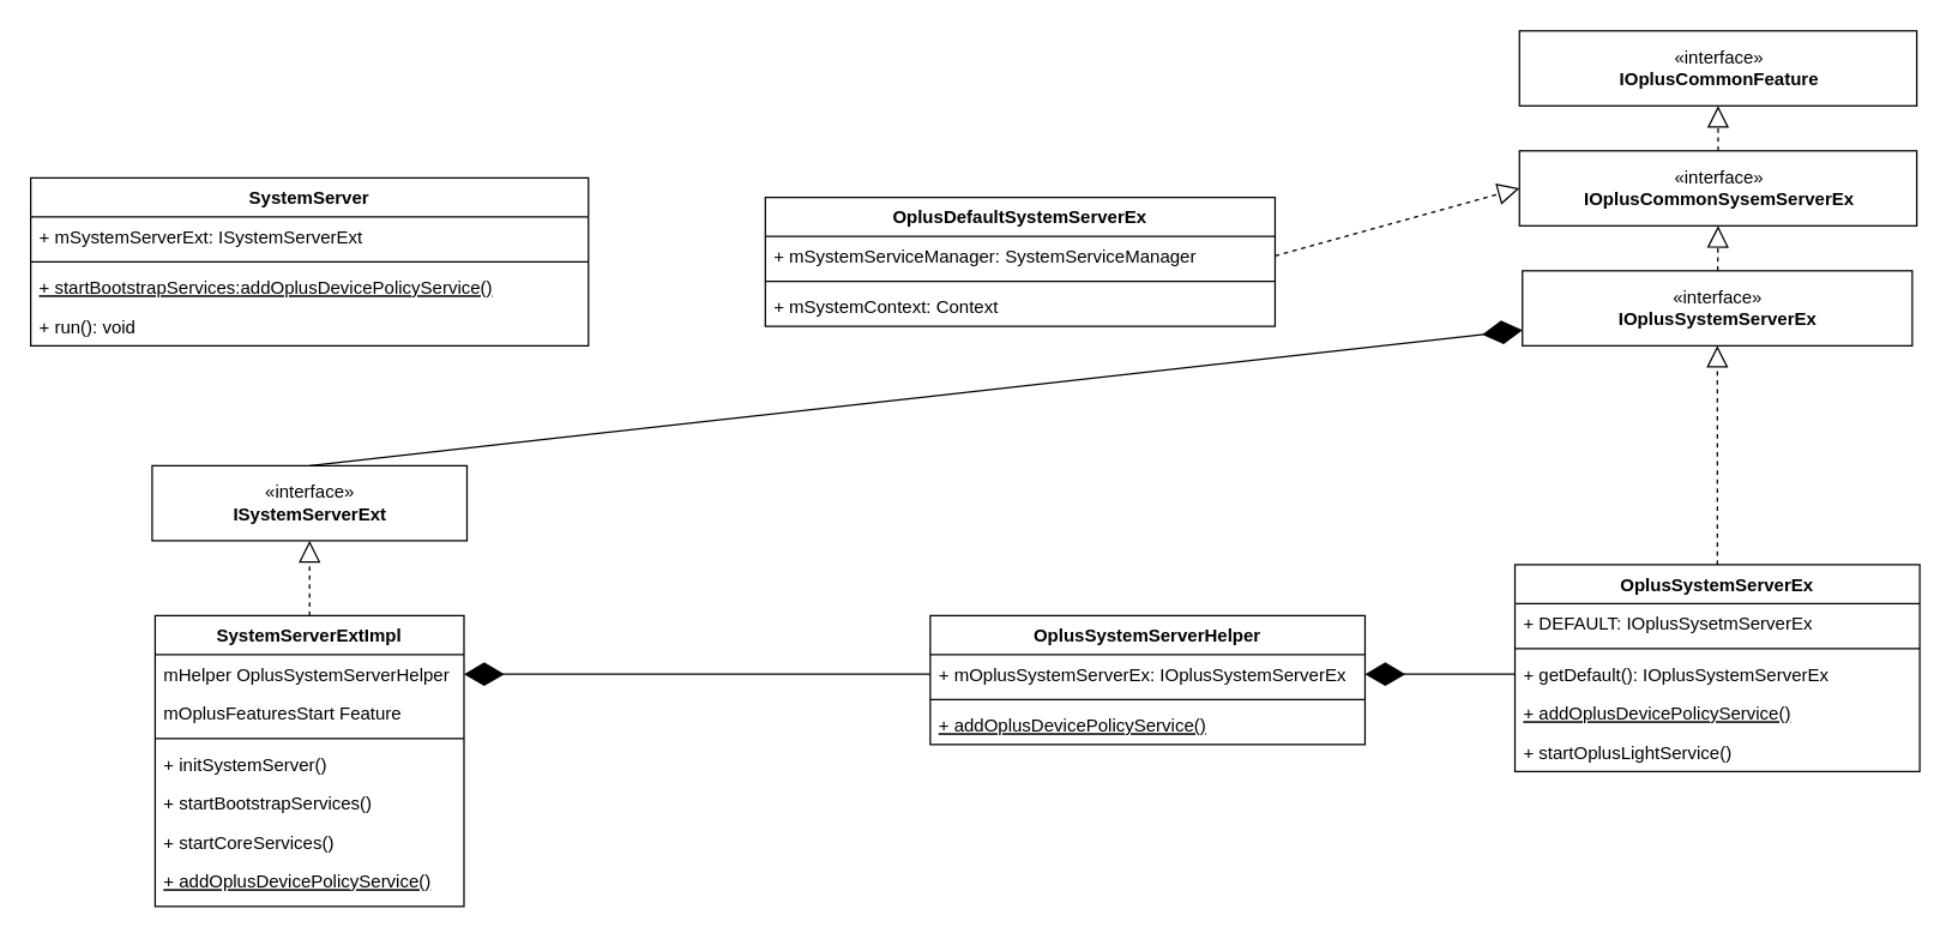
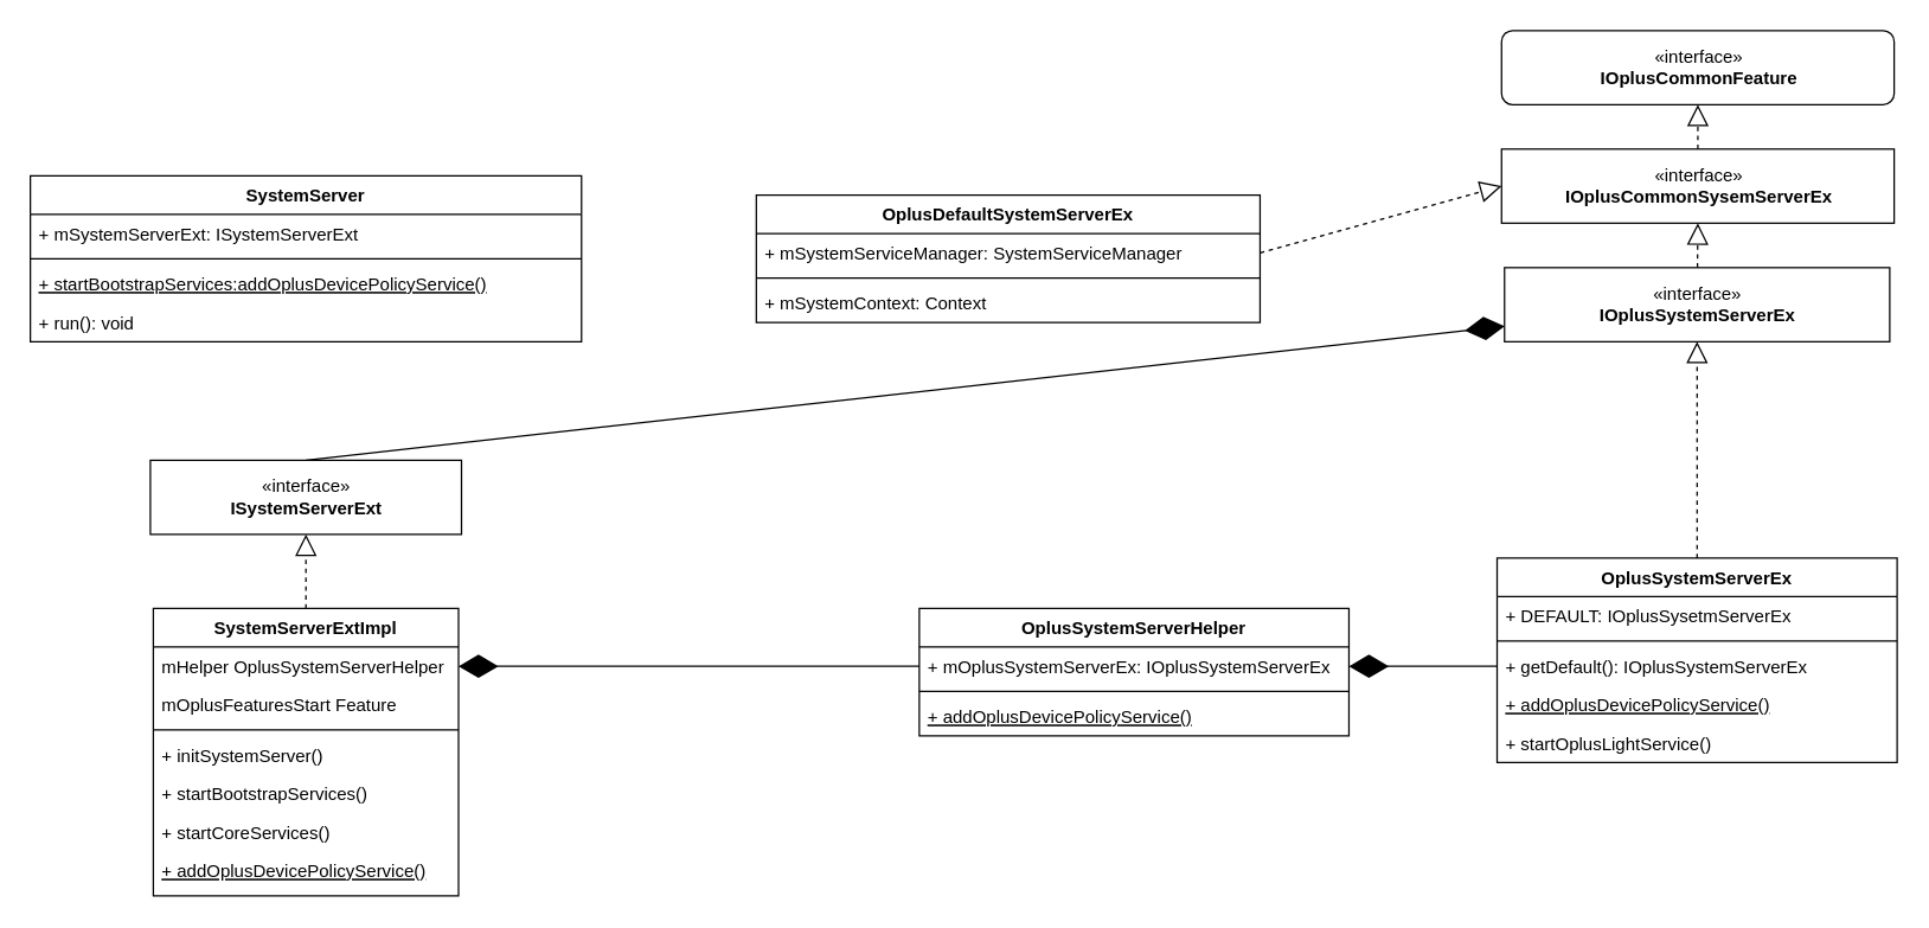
  <mxCell id="0" />
  <mxCell id="1" parent="0" />
  <mxCell id="2" value="SystemServerExtImpl" style="swimlane;fontStyle=1;align=center;verticalAlign=top;childLayout=stackLayout;horizontal=1;startSize=26;horizontalStack=0;resizeParent=1;resizeLast=0;collapsible=1;marginBottom=0;rounded=0;shadow=0;strokeWidth=1;" parent="1" vertex="1"><mxGeometry x="103" y="410" width="206" height="194" as="geometry"><mxRectangle x="120" y="360" width="160" height="26" as="alternateBounds" /></mxGeometry></mxCell>
  <mxCell id="3" value="mHelper OplusSystemServerHelper" style="text;align=left;verticalAlign=top;spacingLeft=4;spacingRight=4;overflow=hidden;rotatable=0;points=[[0,0.5],[1,0.5]];portConstraint=eastwest;" parent="2" vertex="1"><mxGeometry y="26" width="206" height="26" as="geometry" /></mxCell>
  <mxCell id="4" value="mOplusFeaturesStart Feature" style="text;align=left;verticalAlign=top;spacingLeft=4;spacingRight=4;overflow=hidden;rotatable=0;points=[[0,0.5],[1,0.5]];portConstraint=eastwest;rounded=0;shadow=0;html=0;" parent="2" vertex="1"><mxGeometry y="52" width="206" height="26" as="geometry" /></mxCell>
  <mxCell id="5" value="" style="line;html=1;strokeWidth=1;align=left;verticalAlign=middle;spacingTop=-1;spacingLeft=3;spacingRight=3;rotatable=0;labelPosition=right;points=[];portConstraint=eastwest;" parent="2" vertex="1"><mxGeometry y="78" width="206" height="8" as="geometry" /></mxCell>
  <mxCell id="6" value="+ initSystemServer()" style="text;align=left;verticalAlign=top;spacingLeft=4;spacingRight=4;overflow=hidden;rotatable=0;points=[[0,0.5],[1,0.5]];portConstraint=eastwest;fontStyle=0" parent="2" vertex="1"><mxGeometry y="86" width="206" height="26" as="geometry" /></mxCell>
  <mxCell id="7" value="+ startBootstrapServices()" style="text;align=left;verticalAlign=top;spacingLeft=4;spacingRight=4;overflow=hidden;rotatable=0;points=[[0,0.5],[1,0.5]];portConstraint=eastwest;" parent="2" vertex="1"><mxGeometry y="112" width="206" height="26" as="geometry" /></mxCell>
  <mxCell id="8" value="+ startCoreServices()" style="text;align=left;verticalAlign=top;spacingLeft=4;spacingRight=4;overflow=hidden;rotatable=0;points=[[0,0.5],[1,0.5]];portConstraint=eastwest;" vertex="1" parent="2"><mxGeometry y="138" width="206" height="26" as="geometry" /></mxCell>
  <mxCell id="9" value="+ addOplusDevicePolicyService()" style="text;align=left;verticalAlign=top;spacingLeft=4;spacingRight=4;overflow=hidden;rotatable=0;points=[[0,0.5],[1,0.5]];portConstraint=eastwest;fontStyle=4" vertex="1" parent="2"><mxGeometry y="164" width="206" height="30" as="geometry" /></mxCell>
  <mxCell id="10" value="«interface»&lt;br&gt;&lt;b&gt;ISystemServerExt&lt;br&gt;&lt;/b&gt;" style="html=1;" vertex="1" parent="1"><mxGeometry x="101" y="310" width="210" height="50" as="geometry" /></mxCell>
  <mxCell id="11" value="SystemServer" style="swimlane;fontStyle=1;align=center;verticalAlign=top;childLayout=stackLayout;horizontal=1;startSize=26;horizontalStack=0;resizeParent=1;resizeParentMax=0;resizeLast=0;collapsible=1;marginBottom=0;" vertex="1" parent="1"><mxGeometry x="20" y="118" width="372" height="112" as="geometry" /></mxCell>
  <mxCell id="12" value="+ mSystemServerExt: ISystemServerExt" style="text;strokeColor=none;fillColor=none;align=left;verticalAlign=top;spacingLeft=4;spacingRight=4;overflow=hidden;rotatable=0;points=[[0,0.5],[1,0.5]];portConstraint=eastwest;" vertex="1" parent="11"><mxGeometry y="26" width="372" height="26" as="geometry" /></mxCell>
  <mxCell id="13" value="" style="line;strokeWidth=1;fillColor=none;align=left;verticalAlign=middle;spacingTop=-1;spacingLeft=3;spacingRight=3;rotatable=0;labelPosition=right;points=[];portConstraint=eastwest;strokeColor=inherit;" vertex="1" parent="11"><mxGeometry y="52" width="372" height="8" as="geometry" /></mxCell>
  <mxCell id="14" value="+ startBootstrapServices:addOplusDevicePolicyService()" style="text;strokeColor=none;fillColor=none;align=left;verticalAlign=top;spacingLeft=4;spacingRight=4;overflow=hidden;rotatable=0;points=[[0,0.5],[1,0.5]];portConstraint=eastwest;fontStyle=4" vertex="1" parent="11"><mxGeometry y="60" width="372" height="26" as="geometry" /></mxCell>
  <mxCell id="15" value="+ run(): void" style="text;strokeColor=none;fillColor=none;align=left;verticalAlign=top;spacingLeft=4;spacingRight=4;overflow=hidden;rotatable=0;points=[[0,0.5],[1,0.5]];portConstraint=eastwest;" vertex="1" parent="11"><mxGeometry y="86" width="372" height="26" as="geometry" /></mxCell>
  <mxCell id="16" value="" style="endArrow=diamondThin;endFill=1;endSize=24;html=1;rounded=0;exitX=0.5;exitY=0;exitDx=0;exitDy=0;" edge="1" parent="1" source="10" target="21"><mxGeometry width="160" relative="1" as="geometry"><mxPoint x="23" y="430" as="sourcePoint" /><mxPoint x="183" y="430" as="targetPoint" /></mxGeometry></mxCell>
  <mxCell id="17" value="OplusSystemServerHelper" style="swimlane;fontStyle=1;align=center;verticalAlign=top;childLayout=stackLayout;horizontal=1;startSize=26;horizontalStack=0;resizeParent=1;resizeParentMax=0;resizeLast=0;collapsible=1;marginBottom=0;" vertex="1" parent="1"><mxGeometry x="620" y="410" width="290" height="86" as="geometry" /></mxCell>
  <mxCell id="18" value="+ mOplusSystemServerEx: IOplusSystemServerEx" style="text;strokeColor=none;fillColor=none;align=left;verticalAlign=top;spacingLeft=4;spacingRight=4;overflow=hidden;rotatable=0;points=[[0,0.5],[1,0.5]];portConstraint=eastwest;" vertex="1" parent="17"><mxGeometry y="26" width="290" height="26" as="geometry" /></mxCell>
  <mxCell id="19" value="" style="line;strokeWidth=1;fillColor=none;align=left;verticalAlign=middle;spacingTop=-1;spacingLeft=3;spacingRight=3;rotatable=0;labelPosition=right;points=[];portConstraint=eastwest;strokeColor=inherit;" vertex="1" parent="17"><mxGeometry y="52" width="290" height="8" as="geometry" /></mxCell>
  <mxCell id="20" value="+ addOplusDevicePolicyService()" style="text;strokeColor=none;fillColor=none;align=left;verticalAlign=top;spacingLeft=4;spacingRight=4;overflow=hidden;rotatable=0;points=[[0,0.5],[1,0.5]];portConstraint=eastwest;fontStyle=4" vertex="1" parent="17"><mxGeometry y="60" width="290" height="26" as="geometry" /></mxCell>
  <mxCell id="21" value="«interface»&lt;br&gt;&lt;b&gt;IOplusSystemServerEx&lt;/b&gt;" style="html=1;" vertex="1" parent="1"><mxGeometry x="1015" y="180" width="260" height="50" as="geometry" /></mxCell>
  <mxCell id="22" value="" style="endArrow=diamondThin;endFill=1;endSize=24;html=1;rounded=0;exitX=0;exitY=0.5;exitDx=0;exitDy=0;entryX=1;entryY=0.5;entryDx=0;entryDy=0;" edge="1" parent="1" source="18" target="3"><mxGeometry width="160" relative="1" as="geometry"><mxPoint x="685" y="420" as="sourcePoint" /><mxPoint x="606" y="420" as="targetPoint" /></mxGeometry></mxCell>
  <mxCell id="23" value="OplusSystemServerEx" style="swimlane;fontStyle=1;align=center;verticalAlign=top;childLayout=stackLayout;horizontal=1;startSize=26;horizontalStack=0;resizeParent=1;resizeParentMax=0;resizeLast=0;collapsible=1;marginBottom=0;" vertex="1" parent="1"><mxGeometry x="1010" y="376" width="270" height="138" as="geometry" /></mxCell>
  <mxCell id="24" value="+ DEFAULT: IOplusSysetmServerEx" style="text;strokeColor=none;fillColor=none;align=left;verticalAlign=top;spacingLeft=4;spacingRight=4;overflow=hidden;rotatable=0;points=[[0,0.5],[1,0.5]];portConstraint=eastwest;" vertex="1" parent="23"><mxGeometry y="26" width="270" height="26" as="geometry" /></mxCell>
  <mxCell id="25" value="" style="line;strokeWidth=1;fillColor=none;align=left;verticalAlign=middle;spacingTop=-1;spacingLeft=3;spacingRight=3;rotatable=0;labelPosition=right;points=[];portConstraint=eastwest;strokeColor=inherit;" vertex="1" parent="23"><mxGeometry y="52" width="270" height="8" as="geometry" /></mxCell>
  <mxCell id="26" value="+ getDefault(): IOplusSystemServerEx" style="text;strokeColor=none;fillColor=none;align=left;verticalAlign=top;spacingLeft=4;spacingRight=4;overflow=hidden;rotatable=0;points=[[0,0.5],[1,0.5]];portConstraint=eastwest;" vertex="1" parent="23"><mxGeometry y="60" width="270" height="26" as="geometry" /></mxCell>
  <mxCell id="27" value="+ addOplusDevicePolicyService()" style="text;strokeColor=none;fillColor=none;align=left;verticalAlign=top;spacingLeft=4;spacingRight=4;overflow=hidden;rotatable=0;points=[[0,0.5],[1,0.5]];portConstraint=eastwest;fontStyle=4" vertex="1" parent="23"><mxGeometry y="86" width="270" height="26" as="geometry" /></mxCell>
  <mxCell id="28" value="+ startOplusLightService()" style="text;strokeColor=none;fillColor=none;align=left;verticalAlign=top;spacingLeft=4;spacingRight=4;overflow=hidden;rotatable=0;points=[[0,0.5],[1,0.5]];portConstraint=eastwest;" vertex="1" parent="23"><mxGeometry y="112" width="270" height="26" as="geometry" /></mxCell>
  <mxCell id="29" value="" style="endArrow=block;dashed=1;endFill=0;endSize=12;html=1;rounded=0;entryX=0.5;entryY=1;entryDx=0;entryDy=0;" edge="1" parent="1" source="23" target="21"><mxGeometry width="160" relative="1" as="geometry"><mxPoint x="750" y="300" as="sourcePoint" /><mxPoint x="910" y="300" as="targetPoint" /></mxGeometry></mxCell>
  <mxCell id="30" value="" style="endArrow=block;dashed=1;endFill=0;endSize=12;html=1;rounded=0;exitX=0.5;exitY=0;exitDx=0;exitDy=0;entryX=0.5;entryY=1;entryDx=0;entryDy=0;" edge="1" parent="1" source="2" target="10"><mxGeometry width="160" relative="1" as="geometry"><mxPoint x="313" y="350" as="sourcePoint" /><mxPoint x="417" y="290" as="targetPoint" /></mxGeometry></mxCell>
  <mxCell id="31" value="" style="endArrow=diamondThin;endFill=1;endSize=24;html=1;rounded=0;entryX=1;entryY=0.5;entryDx=0;entryDy=0;exitX=0;exitY=0.5;exitDx=0;exitDy=0;" edge="1" parent="1" source="26" target="18"><mxGeometry width="160" relative="1" as="geometry"><mxPoint x="1000" y="420" as="sourcePoint" /><mxPoint x="1160" y="570" as="targetPoint" /></mxGeometry></mxCell>
  <mxCell id="32" value="«interface»&lt;br&gt;&lt;b&gt;IOplusCommonSysemServerEx&lt;/b&gt;" style="html=1;" vertex="1" parent="1"><mxGeometry x="1013" y="100" width="265" height="50" as="geometry" /></mxCell>
- <mxCell id="33" value="«interface»&lt;br&gt;&lt;b&gt;IOplusCommonFeature&lt;/b&gt;" style="html=1;" vertex="1" parent="1"><mxGeometry x="1013" y="20" width="265" height="50" as="geometry" /></mxCell>
+ <mxCell id="33" value="«interface»&lt;br&gt;&lt;b&gt;IOplusCommonFeature&lt;/b&gt;" style="html=1;rounded=1;" vertex="1" parent="1"><mxGeometry x="1013" y="20" width="265" height="50" as="geometry" /></mxCell>
  <mxCell id="34" value="" style="endArrow=block;dashed=1;endFill=0;endSize=12;html=1;rounded=0;entryX=0.5;entryY=1;entryDx=0;entryDy=0;" edge="1" parent="1" source="21" target="32"><mxGeometry width="160" relative="1" as="geometry"><mxPoint x="1148" y="180" as="sourcePoint" /><mxPoint x="1155" y="240" as="targetPoint" /></mxGeometry></mxCell>
  <mxCell id="35" value="" style="endArrow=block;dashed=1;endFill=0;endSize=12;html=1;rounded=0;entryX=0.5;entryY=1;entryDx=0;entryDy=0;exitX=0.5;exitY=0;exitDx=0;exitDy=0;" edge="1" parent="1" source="32" target="33"><mxGeometry width="160" relative="1" as="geometry"><mxPoint x="1155.227" y="190" as="sourcePoint" /><mxPoint x="1155.5" y="160" as="targetPoint" /></mxGeometry></mxCell>
  <mxCell id="36" value="OplusDefaultSystemServerEx" style="swimlane;fontStyle=1;align=center;verticalAlign=top;childLayout=stackLayout;horizontal=1;startSize=26;horizontalStack=0;resizeParent=1;resizeParentMax=0;resizeLast=0;collapsible=1;marginBottom=0;" vertex="1" parent="1"><mxGeometry x="510" y="131" width="340" height="86" as="geometry" /></mxCell>
  <mxCell id="37" value="+ mSystemServiceManager: SystemServiceManager" style="text;strokeColor=none;fillColor=none;align=left;verticalAlign=top;spacingLeft=4;spacingRight=4;overflow=hidden;rotatable=0;points=[[0,0.5],[1,0.5]];portConstraint=eastwest;" vertex="1" parent="36"><mxGeometry y="26" width="340" height="26" as="geometry" /></mxCell>
  <mxCell id="38" value="" style="line;strokeWidth=1;fillColor=none;align=left;verticalAlign=middle;spacingTop=-1;spacingLeft=3;spacingRight=3;rotatable=0;labelPosition=right;points=[];portConstraint=eastwest;strokeColor=inherit;" vertex="1" parent="36"><mxGeometry y="52" width="340" height="8" as="geometry" /></mxCell>
  <mxCell id="39" value="+ mSystemContext: Context" style="text;strokeColor=none;fillColor=none;align=left;verticalAlign=top;spacingLeft=4;spacingRight=4;overflow=hidden;rotatable=0;points=[[0,0.5],[1,0.5]];portConstraint=eastwest;" vertex="1" parent="36"><mxGeometry y="60" width="340" height="26" as="geometry" /></mxCell>
  <mxCell id="40" value="" style="endArrow=block;dashed=1;endFill=0;endSize=12;html=1;rounded=0;entryX=0;entryY=0.5;entryDx=0;entryDy=0;exitX=1;exitY=0.5;exitDx=0;exitDy=0;" edge="1" parent="1" source="37" target="32"><mxGeometry width="160" relative="1" as="geometry"><mxPoint x="1155" y="386" as="sourcePoint" /><mxPoint x="1155" y="240" as="targetPoint" /></mxGeometry></mxCell>
